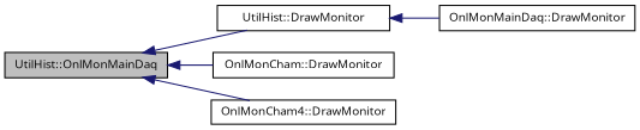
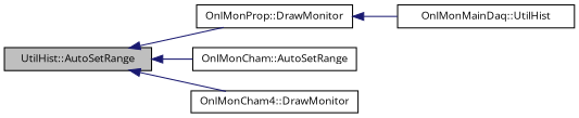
  digraph {
    fontname="Open Sans"
    rankdir=LR
    node [color=black fontname="Open Sans" fontsize=10 shape=record]
    edge [color=midnightblue dir=back fontname="Open Sans" fontsize=10 labelfontname=FreeSans labelfontsize=10 style=solid]
-   n1 [fillcolor=grey75 fontcolor=black height=0.2 label="UtilHist::OnlMonMainDaq" style=filled width=0.4]
-   n2 [height=0.2 label="UtilHist::DrawMonitor" width=0.4]
-   n3 [height=0.2 label="OnlMonCham::DrawMonitor" width=0.4]
+   n1 [fillcolor=grey75 fontcolor=black height=0.2 label="UtilHist::AutoSetRange" style=filled width=0.4]
+   n2 [height=0.2 label="OnlMonProp::DrawMonitor" width=0.4]
+   n3 [height=0.2 label="OnlMonCham::AutoSetRange" width=0.4]
    n4 [height=0.2 label="OnlMonCham4::DrawMonitor" width=0.4]
-   n5 [height=0.2 label="OnlMonMainDaq::DrawMonitor" width=0.4]
+   n5 [height=0.2 label="OnlMonMainDaq::UtilHist" width=0.4]
    n1 -> n2
    n1 -> n3
    n1 -> n4
    n2 -> n5
  }
